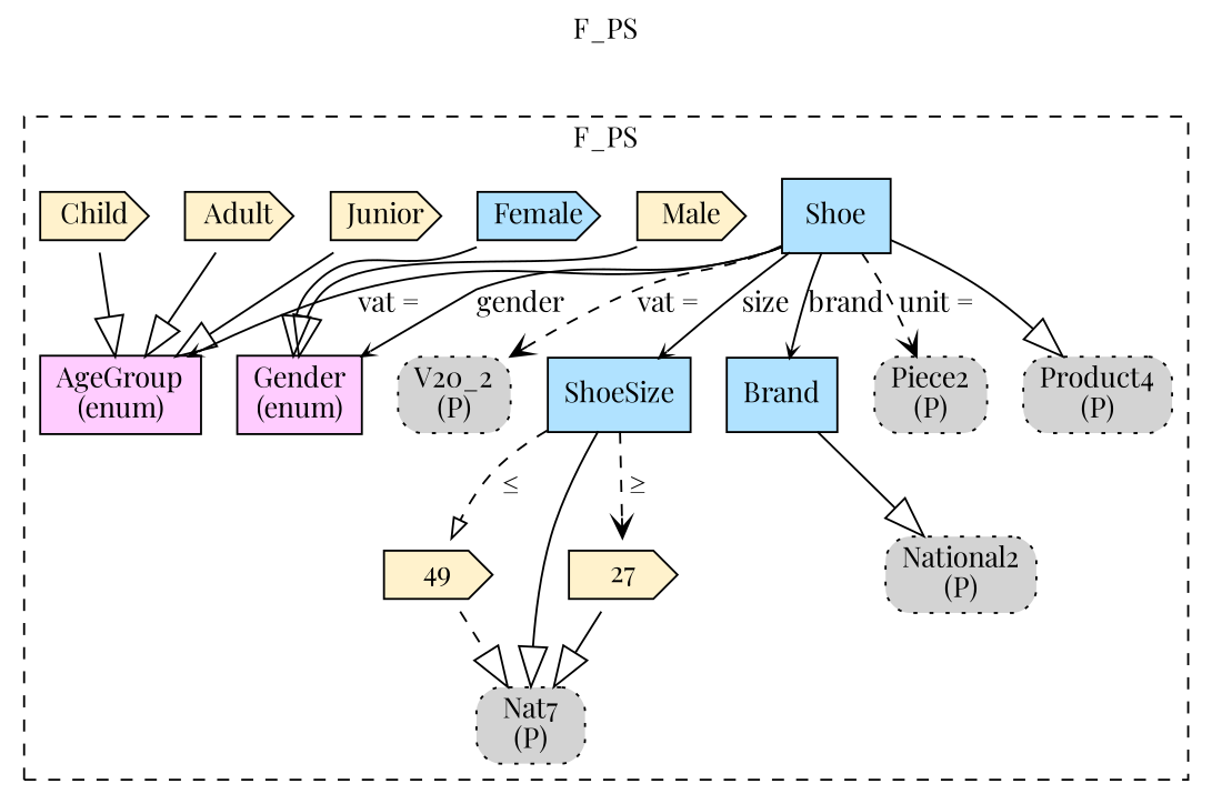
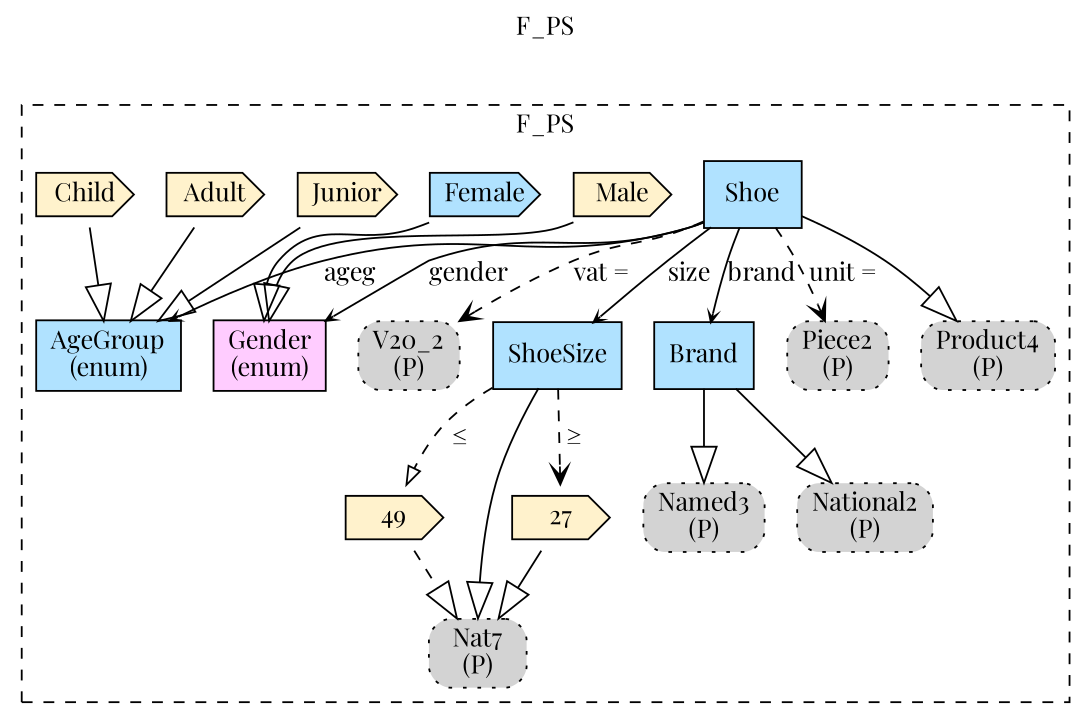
  digraph {
    fontname="Playfair Display"
    label=F_PS
    labelfontsize=12
    labelloc=tl
    node [fillcolor=lightgray fontname="Playfair Display" shape=cds style=filled]
    edge [arrowhead=onormal arrowsize=2.0 fontname="Playfair Display"]
    n1 [label=<Nat7<br/>(P)> shape=box style="rounded,filled,dotted"]
    n2 [label=<Piece2<br/>(P)> shape=box style="rounded,filled,dotted"]
    n3 [label=<Product4<br/>(P)> shape=box style="rounded,filled,dotted"]
+   n4 [label=<Named3<br/>(P)> shape=box style="rounded,filled,dotted"]
    n5 [label=<National2<br/>(P)> shape=box style="rounded,filled,dotted"]
    n6 [label=<V20_2<br/>(P)> shape=box style="rounded,filled,dotted"]
    n7 [fillcolor=lightskyblue1 label=ShoeSize shape=record]
    n8 [fillcolor="#FFF2CC" label=27]
    n9 [fillcolor="#FFF2CC" label=49]
    n10 [fillcolor=lightskyblue1 label=Brand shape=record]
    n11 [fillcolor=lightskyblue1 label=Shoe shape=record]
    n12 [fillcolor="#FFCCFF" label="Gender\l(enum)" shape=record]
-   n13 [fillcolor="#FFCCFF" label="AgeGroup\l(enum)" shape=record]
+   n13 [fillcolor=lightskyblue1 label="AgeGroup\l(enum)" shape=record]
    n14 [fillcolor="#FFF2CC" label=Male]
    n15 [fillcolor=lightskyblue1 label=Female]
    n16 [fillcolor="#FFF2CC" label=Adult]
    n17 [fillcolor="#FFF2CC" label=Child]
    n18 [fillcolor="#FFF2CC" label=Junior]
    subgraph cluster_1 {
      style=dashed
      n1
      n2
      n3
+     n4
      n5
      n6
      n7
      n8
      n9
      n10
      n11
      n12
      n13
      n14
      n15
      n16
      n17
      n18
    }
    n7 -> n1
    n7 -> n8 [arrowhead=vee label=" ≥" style=dashed arrowsize=""]
    n7 -> n9 [label=" ≤" style=dashed arrowsize=""]
    n8 -> n1
    n9 -> n1 [style=dashed]
+   n10 -> n4
    n10 -> n5
    n11 -> n2 [arrowhead=vee label="unit =" style=dashed arrowsize=""]
    n11 -> n3
    n11 -> n6 [arrowhead=vee label="vat =" style=dashed arrowsize=""]
    n11 -> n7 [arrowhead=vee arrowsize=.5 label=size]
    n11 -> n10 [arrowhead=vee arrowsize=.5 label=brand]
    n11 -> n12 [arrowhead=vee arrowsize=.5 label=gender]
-   n11 -> n13 [arrowhead=vee arrowsize=.5 label="vat ="]
+   n11 -> n13 [arrowhead=vee arrowsize=.5 label=ageg]
    n14 -> n12
    n15 -> n12
    n16 -> n13
    n17 -> n13
    n18 -> n13
  }
